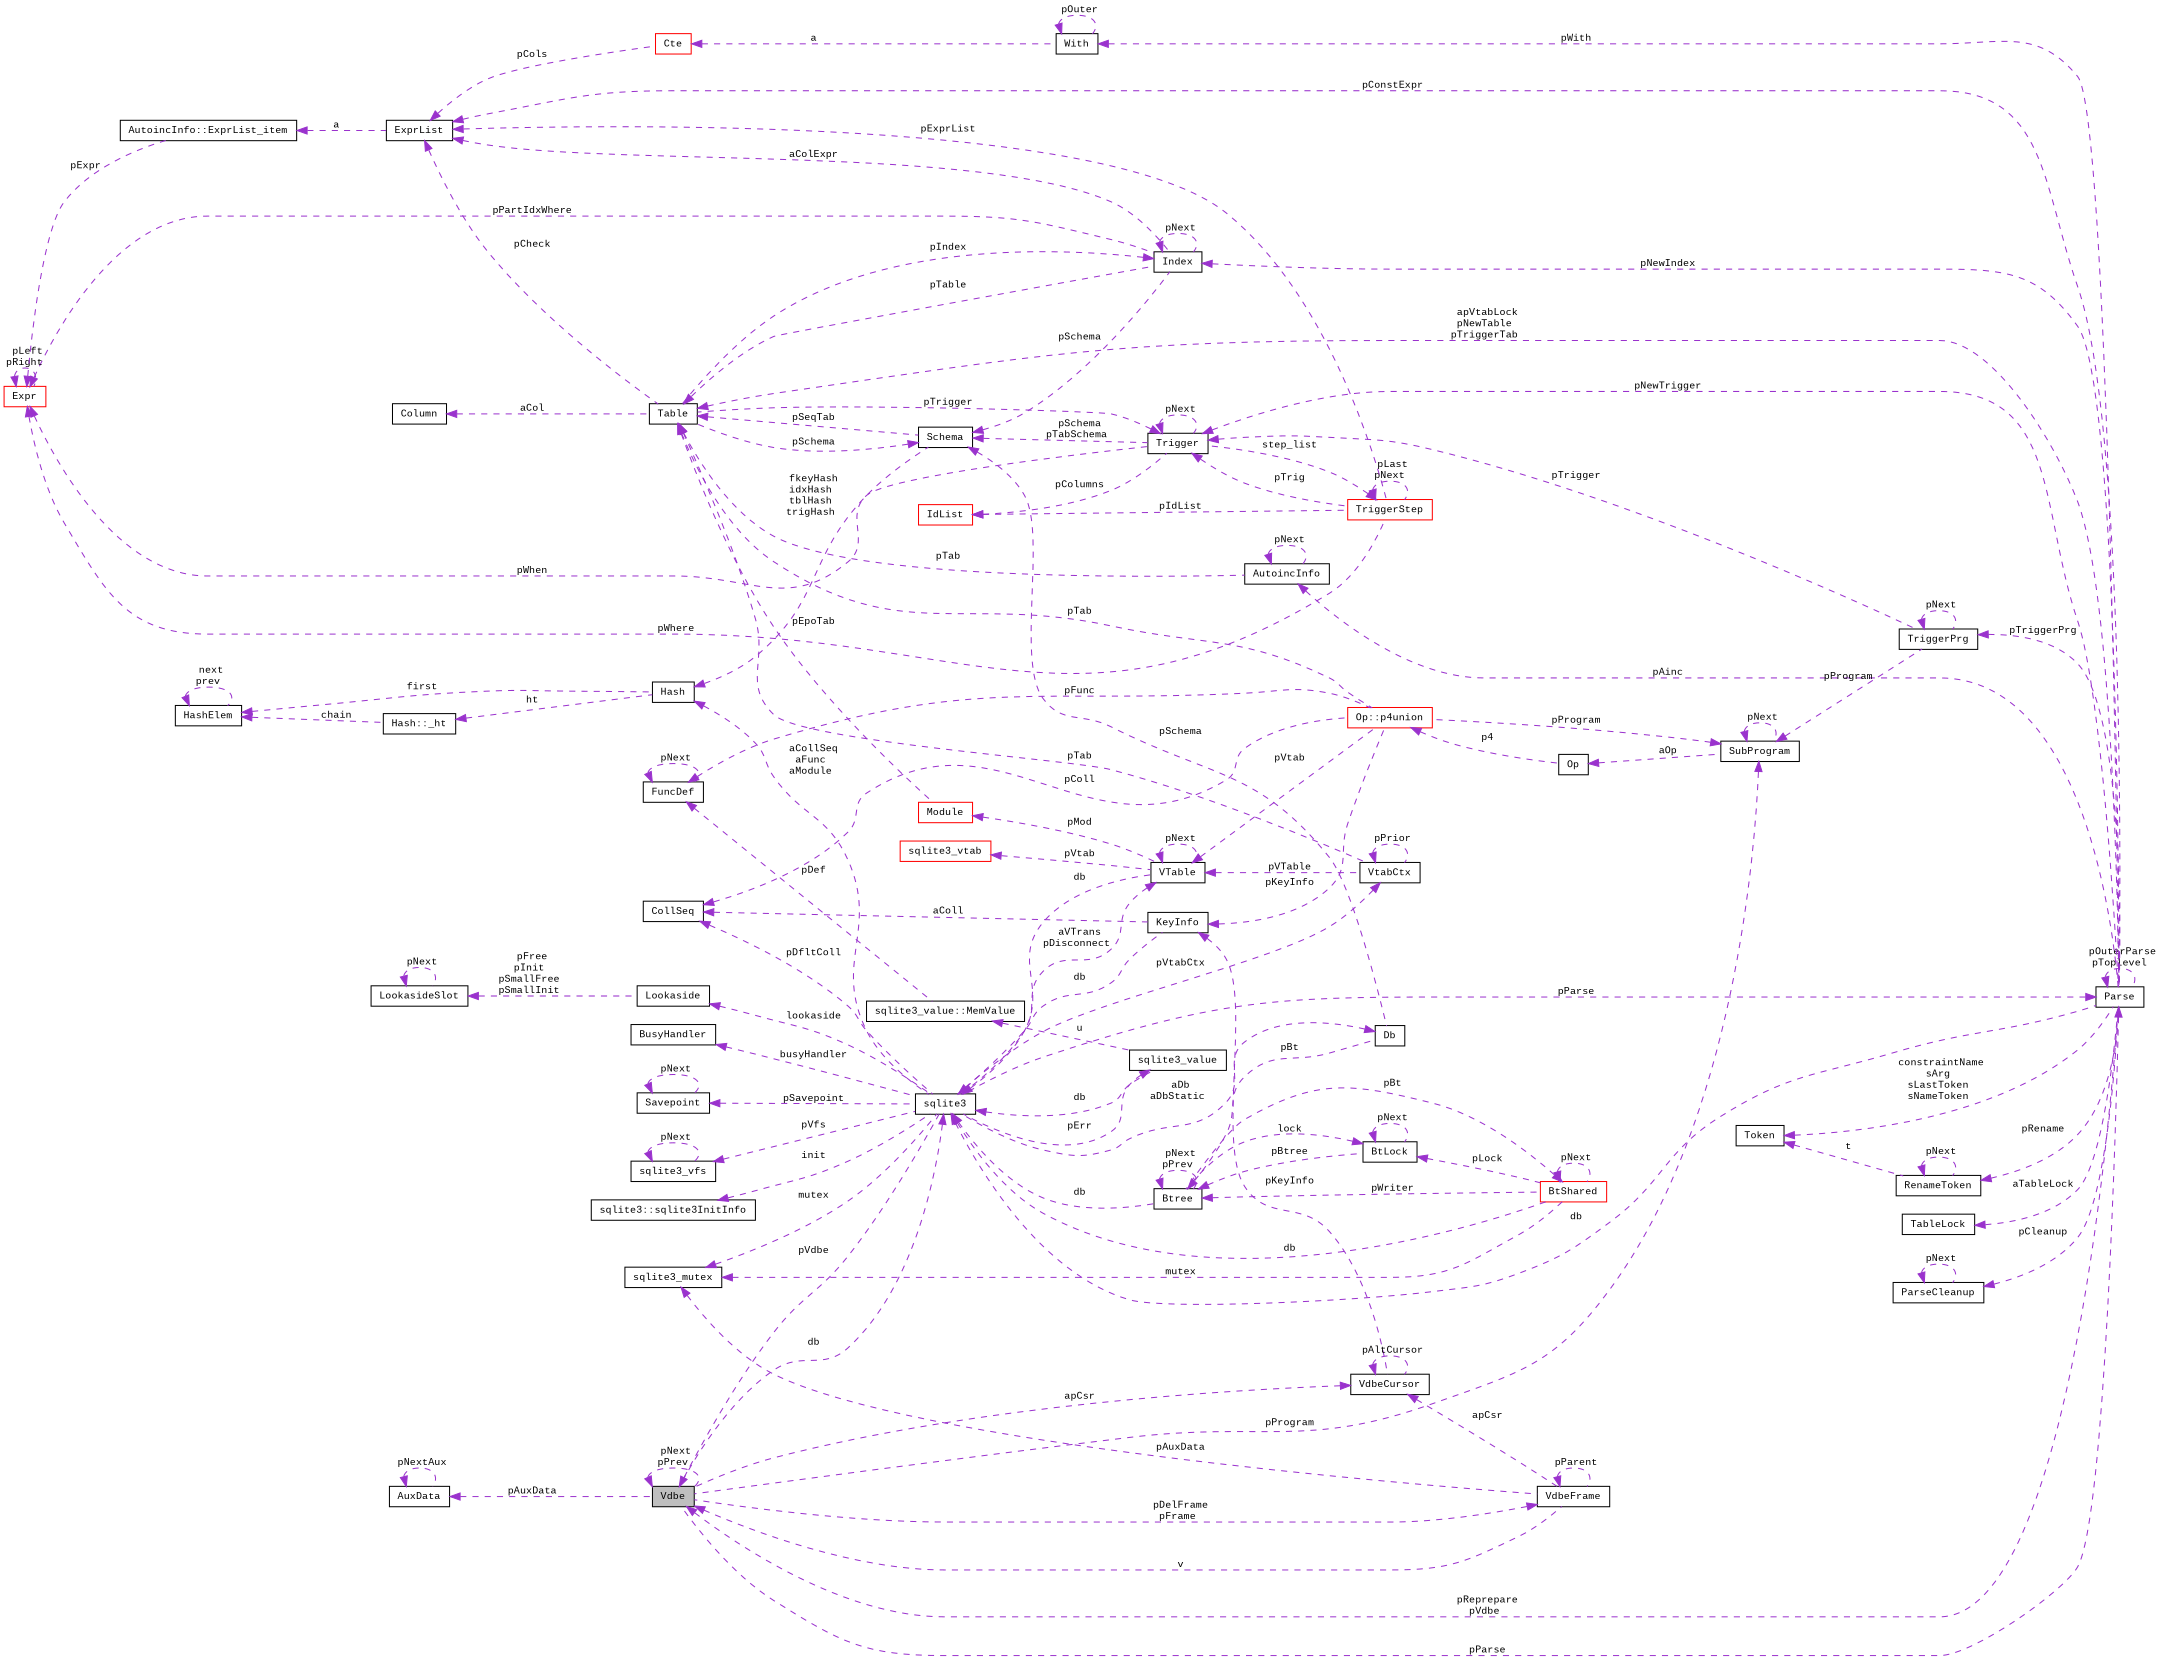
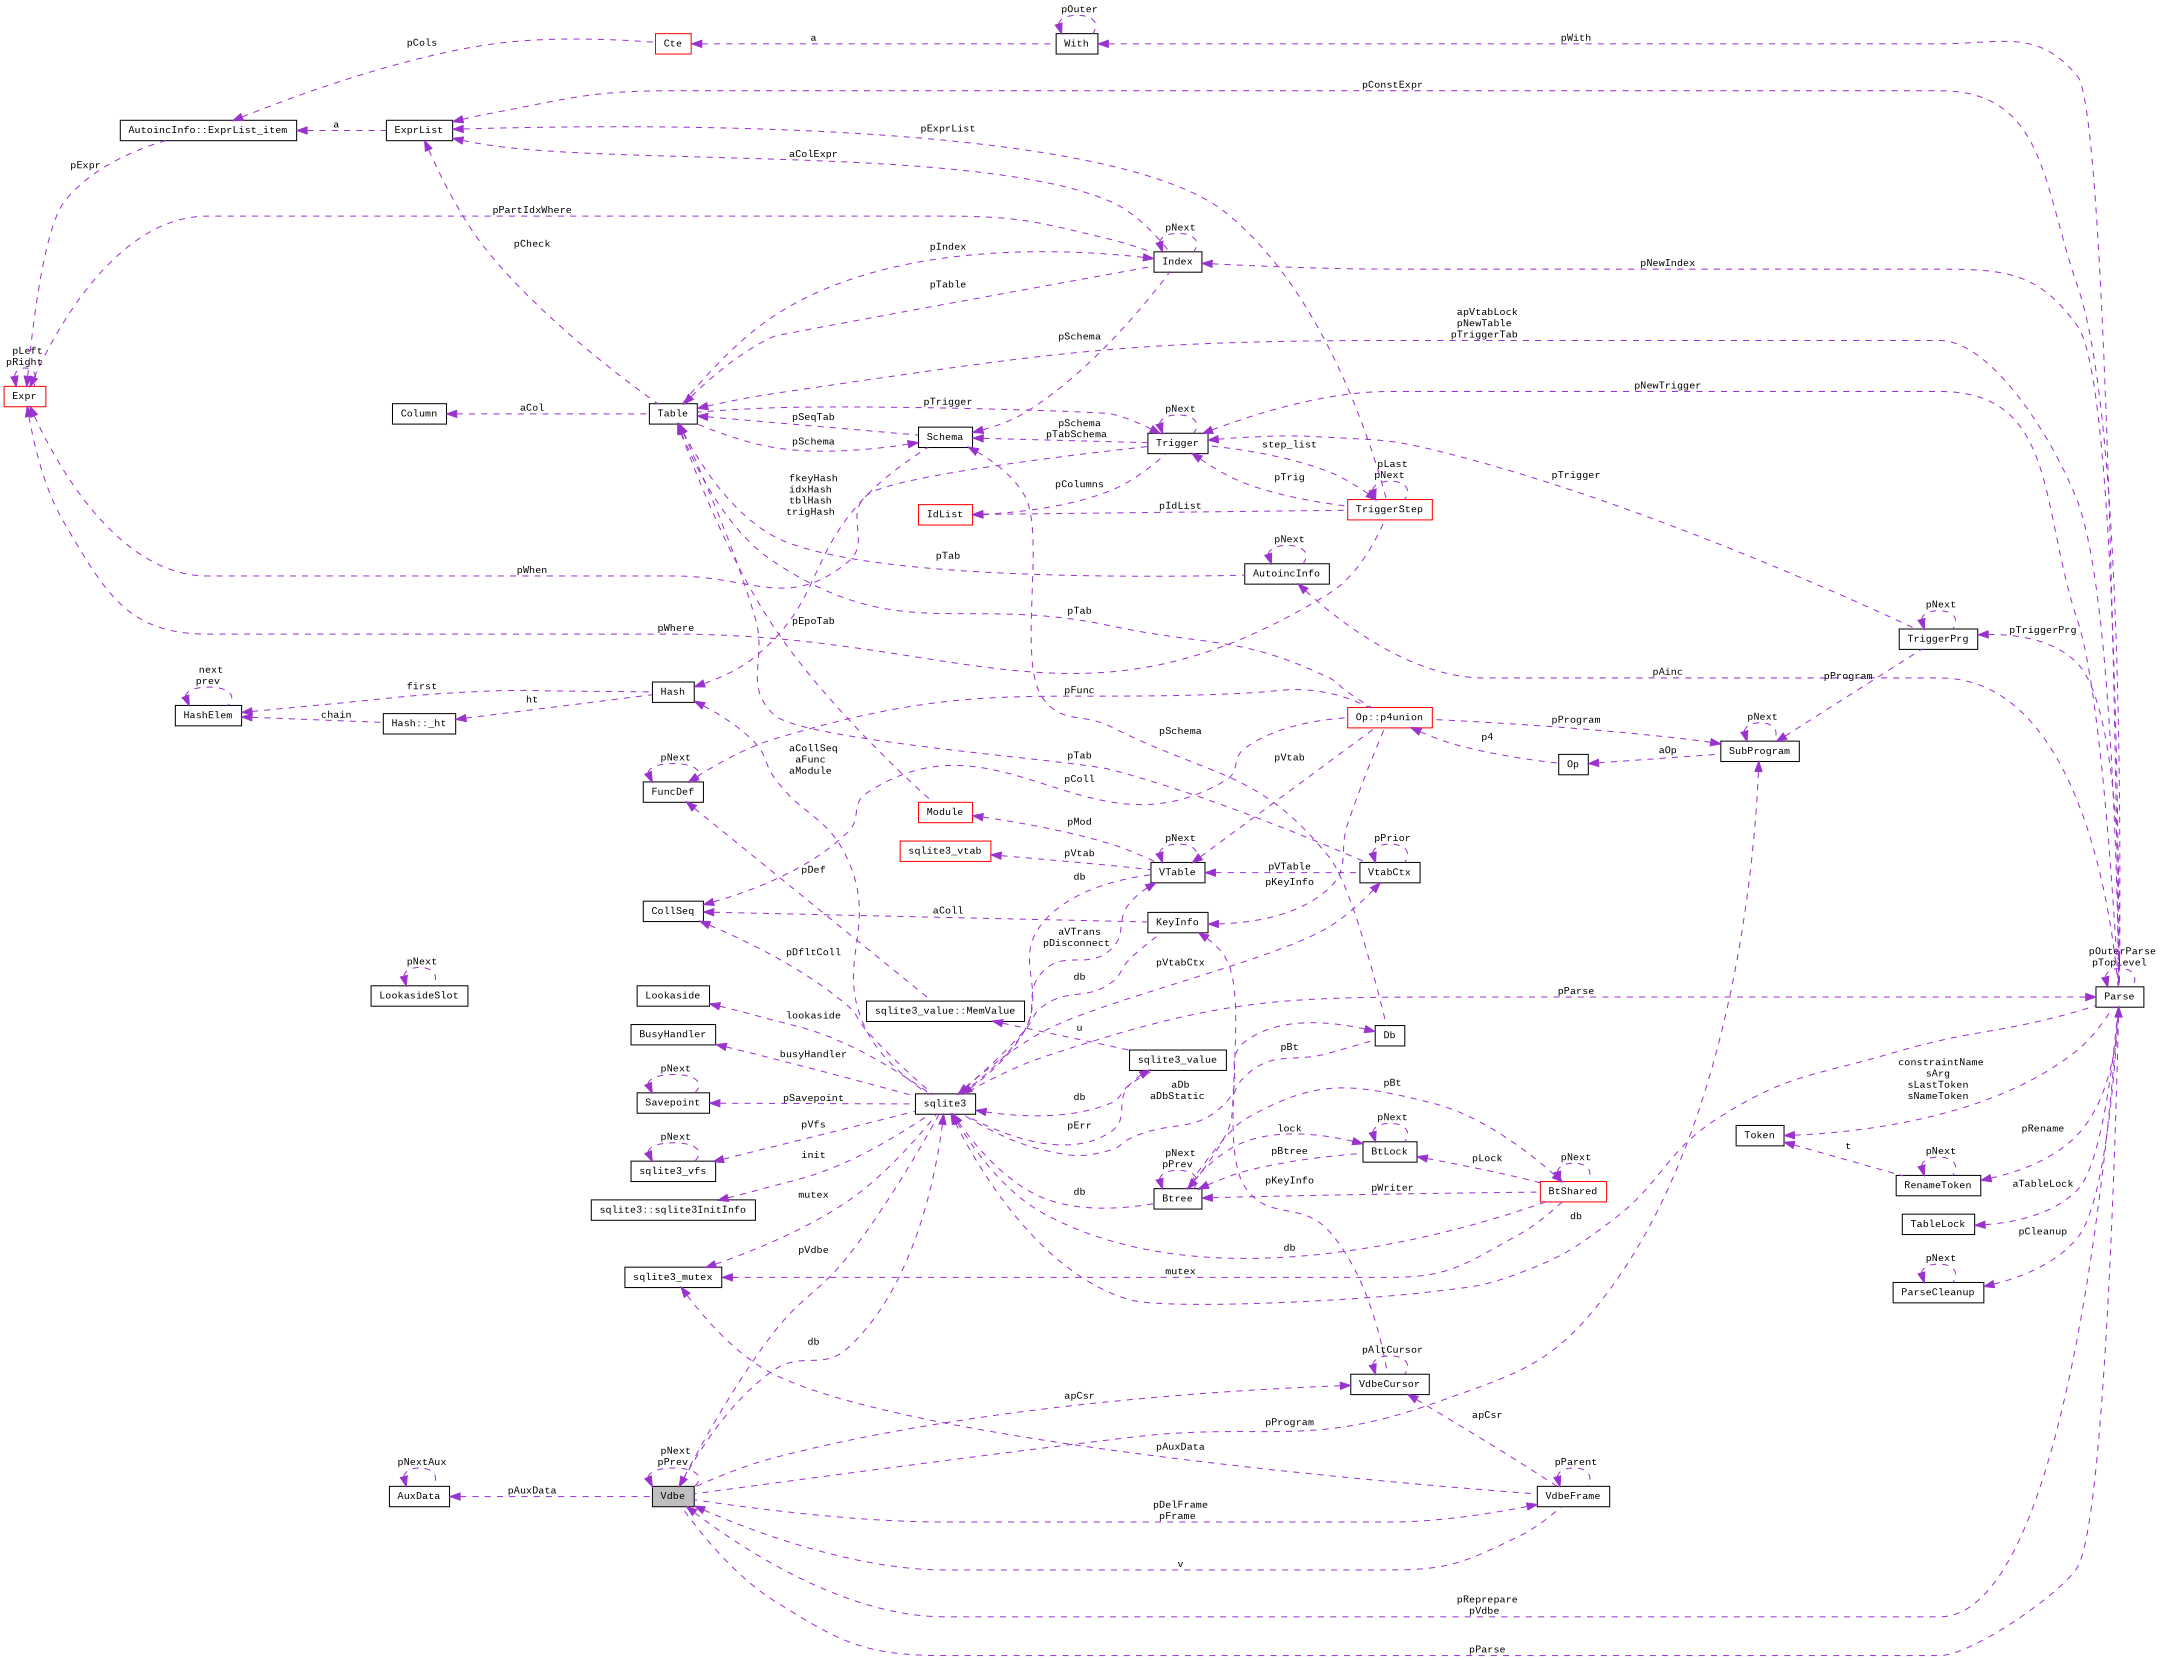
  digraph {
    fontname="Liberation Mono"
    rankdir=LR
    node [color=black fillcolor=white fontname="Liberation Mono" fontsize=10 shape=record style=filled]
    edge [color=darkorchid3 dir=back fontname="Liberation Mono" fontsize=10 labelfontname=Helvetica labelfontsize=10 style=dashed]
    n1 [fillcolor=grey75 fontcolor=black height=0.2 label=Vdbe width=0.4]
    n2 [height=0.2 label=sqlite3 width=0.4]
    n3 [height=0.2 label=Parse width=0.4]
    n4 [height=0.2 label=VdbeFrame width=0.4]
    n5 [height=0.2 label=Btree width=0.4]
    n6 [color=red height=0.2 label=BtShared width=0.4]
    n7 [height=0.2 label=VTable width=0.4]
    n8 [height=0.2 label=KeyInfo width=0.4]
    n9 [height=0.2 label=sqlite3_value width=0.4]
    n10 [height=0.2 label=Db width=0.4]
    n11 [height=0.2 label=BtLock width=0.4]
    n12 [color=red height=0.2 label="Op::p4union" width=0.4]
    n13 [height=0.2 label=VtabCtx width=0.4]
    n14 [height=0.2 label=VdbeCursor width=0.4]
    n15 [height=0.2 label=sqlite3_vfs width=0.4]
    n16 [height=0.2 label=CollSeq width=0.4]
    n17 [height=0.2 label=Op width=0.4]
    n18 [height=0.2 label=sqlite3_mutex width=0.4]
    n19 [height=0.2 label=Schema width=0.4]
    n20 [height=0.2 label=Table width=0.4]
    n21 [height=0.2 label=Index width=0.4]
    n22 [height=0.2 label=Trigger width=0.4]
    n23 [height=0.2 label=AutoincInfo width=0.4]
    n24 [color=red height=0.2 label=Module width=0.4]
    n25 [color=red height=0.2 label=TriggerStep width=0.4]
    n26 [height=0.2 label=TriggerPrg width=0.4]
    n27 [height=0.2 label=Hash width=0.4]
    n28 [height=0.2 label=HashElem width=0.4]
    n29 [height=0.2 label="Hash::_ht" width=0.4]
    n30 [height=0.2 label=Column width=0.4]
    n31 [color=red height=0.2 label=Expr width=0.4]
    n32 [height=0.2 label="AutoincInfo::ExprList_item" width=0.4]
    n33 [height=0.2 label=ExprList width=0.4]
    n34 [color=red height=0.2 label=Cte width=0.4]
    n35 [height=0.2 label=With width=0.4]
    n36 [color=red height=0.2 label=IdList width=0.4]
    n37 [height=0.2 label="sqlite3::sqlite3InitInfo" width=0.4]
    n38 [height=0.2 label=Token width=0.4]
    n39 [height=0.2 label=RenameToken width=0.4]
    n40 [height=0.2 label=TableLock width=0.4]
    n41 [height=0.2 label=SubProgram width=0.4]
    n42 [height=0.2 label=FuncDef width=0.4]
    n43 [height=0.2 label="sqlite3_value::MemValue" width=0.4]
    n44 [color=red height=0.2 label=sqlite3_vtab width=0.4]
    n45 [height=0.2 label=ParseCleanup width=0.4]
    n46 [height=0.2 label=Lookaside width=0.4]
    n47 [height=0.2 label=LookasideSlot width=0.4]
    n48 [height=0.2 label=BusyHandler width=0.4]
    n49 [height=0.2 label=Savepoint width=0.4]
    n50 [height=0.2 label=AuxData width=0.4]
    n1 -> n1 [label=" pNext\npPrev"]
    n1 -> n2 [label=" pVdbe"]
    n1 -> n3 [label=" pReprepare\npVdbe"]
    n1 -> n4 [label=" v"]
    n2 -> n1 [label=" db"]
    n2 -> n3 [label=" db"]
    n2 -> n5 [label=" db"]
    n2 -> n6 [label=" db"]
    n2 -> n7 [label=" db"]
    n2 -> n8 [label=" db"]
    n2 -> n9 [label=" db"]
    n3 -> n1 [label=" pParse"]
    n3 -> n2 [label=" pParse"]
    n3 -> n3 [label=" pOuterParse\npToplevel"]
    n4 -> n1 [label=" pDelFrame\npFrame"]
    n4 -> n4 [label=" pParent"]
    n5 -> n5 [label=" pNext\npPrev"]
    n5 -> n6 [label=" pWriter"]
    n5 -> n10 [label=" pBt"]
    n5 -> n11 [label=" pBtree"]
    n6 -> n5 [label=" pBt"]
    n6 -> n6 [label=" pNext"]
    n7 -> n2 [label=" aVTrans\npDisconnect"]
    n7 -> n7 [label=" pNext"]
    n7 -> n12 [label=" pVtab"]
    n7 -> n13 [label=" pVTable"]
    n8 -> n12 [label=" pKeyInfo"]
    n8 -> n14 [label=" pKeyInfo"]
    n9 -> n2 [label=" pErr"]
    n10 -> n2 [label=" aDb\naDbStatic"]
    n11 -> n5 [label=" lock"]
    n11 -> n6 [label=" pLock"]
    n11 -> n11 [label=" pNext"]
    n12 -> n17 [label=" p4"]
    n13 -> n2 [label=" pVtabCtx"]
    n13 -> n13 [label=" pPrior"]
    n14 -> n1 [label=" apCsr"]
    n14 -> n4 [label=" apCsr"]
    n14 -> n14 [label=" pAltCursor"]
    n15 -> n2 [label=" pVfs"]
    n15 -> n15 [label=" pNext"]
    n16 -> n2 [label=" pDfltColl"]
    n16 -> n8 [label=" aColl"]
    n16 -> n12 [label=" pColl"]
    n17 -> n41 [label=" aOp"]
    n18 -> n2 [label=" mutex"]
    n18 -> n4 [label=" pAuxData"]
    n18 -> n6 [label=" mutex"]
    n19 -> n10 [label=" pSchema"]
    n19 -> n20 [label=" pSchema"]
    n19 -> n21 [label=" pSchema"]
    n19 -> n22 [label=" pSchema\npTabSchema"]
    n20 -> n3 [label=" apVtabLock\npNewTable\npTriggerTab"]
    n20 -> n12 [label=" pTab"]
    n20 -> n13 [label=" pTab"]
    n20 -> n19 [label=" pSeqTab"]
    n20 -> n21 [label=" pTable"]
    n20 -> n23 [label=" pTab"]
    n20 -> n24 [label=" pEpoTab"]
    n21 -> n3 [label=" pNewIndex"]
    n21 -> n20 [label=" pIndex"]
    n21 -> n21 [label=" pNext"]
    n22 -> n3 [label=" pNewTrigger"]
    n22 -> n20 [label=" pTrigger"]
    n22 -> n22 [label=" pNext"]
    n22 -> n25 [label=" pTrig"]
    n22 -> n26 [label=" pTrigger"]
    n23 -> n3 [label=" pAinc"]
    n23 -> n23 [label=" pNext"]
    n24 -> n7 [label=" pMod"]
    n25 -> n22 [label=" step_list"]
    n25 -> n25 [label=" pLast\npNext"]
    n26 -> n3 [label=" pTriggerPrg"]
    n26 -> n26 [label=" pNext"]
    n27 -> n2 [label=" aCollSeq\naFunc\naModule"]
    n27 -> n19 [label=" fkeyHash\nidxHash\ntblHash\ntrigHash"]
    n28 -> n27 [label=" first"]
    n28 -> n28 [label=" next\nprev"]
    n28 -> n29 [label=" chain"]
    n29 -> n27 [label=" ht"]
    n30 -> n20 [label=" aCol"]
    n31 -> n21 [label=" pPartIdxWhere"]
    n31 -> n22 [label=" pWhen"]
    n31 -> n25 [label=" pWhere"]
    n31 -> n31 [label=" pLeft\npRight"]
    n31 -> n32 [label=" pExpr"]
    n32 -> n33 [label=" a"]
    n33 -> n3 [label=" pConstExpr"]
    n33 -> n20 [label=" pCheck"]
    n33 -> n21 [label=" aColExpr"]
    n33 -> n25 [label=" pExprList"]
-   n33 -> n34 [label=" pCols"]
+   n32 -> n34 [label=" pCols"]
    n34 -> n35 [label=" a"]
    n35 -> n3 [label=" pWith"]
    n35 -> n35 [label=" pOuter"]
    n36 -> n22 [label=" pColumns"]
    n36 -> n25 [label=" pIdList"]
    n37 -> n2 [label=" init"]
    n38 -> n3 [label=" constraintName\nsArg\nsLastToken\nsNameToken"]
    n38 -> n39 [label=" t"]
    n39 -> n3 [label=" pRename"]
    n39 -> n39 [label=" pNext"]
    n40 -> n3 [label=" aTableLock"]
    n41 -> n1 [label=" pProgram"]
    n41 -> n12 [label=" pProgram"]
    n41 -> n26 [label=" pProgram"]
    n41 -> n41 [label=" pNext"]
    n42 -> n12 [label=" pFunc"]
    n42 -> n42 [label=" pNext"]
    n42 -> n43 [label=" pDef"]
    n43 -> n9 [label=" u"]
    n44 -> n7 [label=" pVtab"]
    n45 -> n3 [label=" pCleanup"]
    n45 -> n45 [label=" pNext"]
    n46 -> n2 [label=" lookaside"]
-   n47 -> n46 [label=" pFree\npInit\npSmallFree\npSmallInit"]
    n47 -> n47 [label=" pNext"]
    n48 -> n2 [label=" busyHandler"]
    n49 -> n2 [label=" pSavepoint"]
    n49 -> n49 [label=" pNext"]
    n50 -> n1 [label=" pAuxData"]
    n50 -> n50 [label=" pNextAux"]
  }
